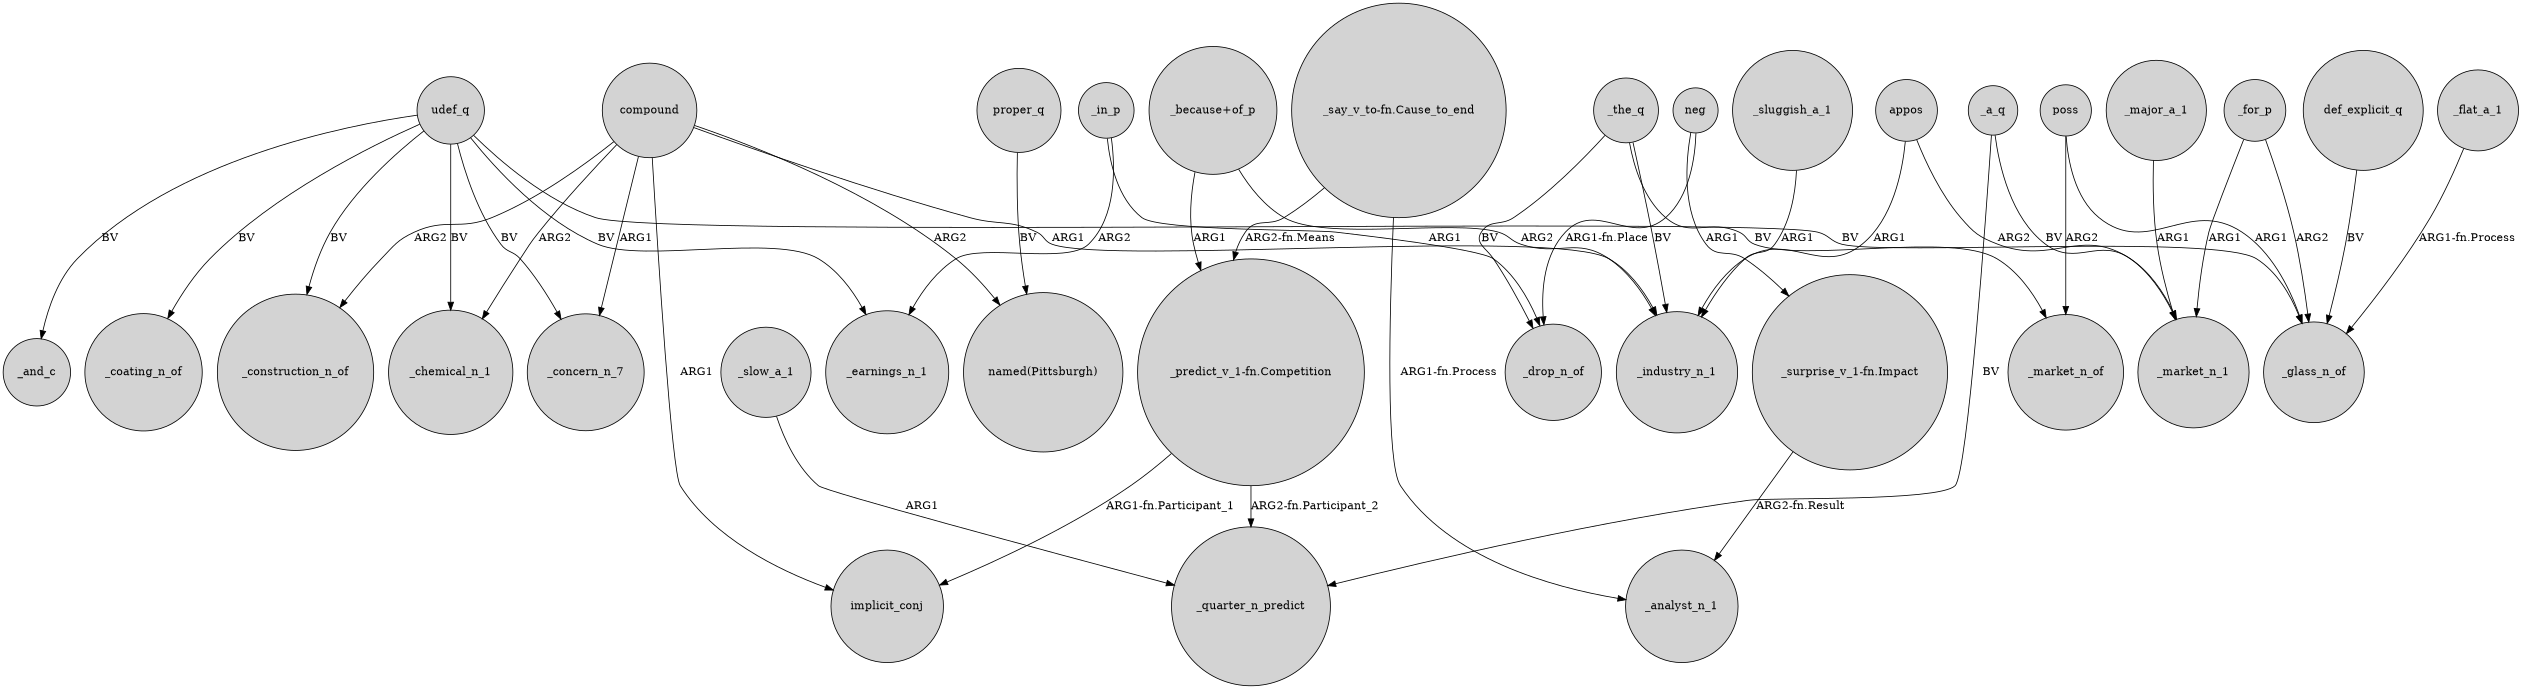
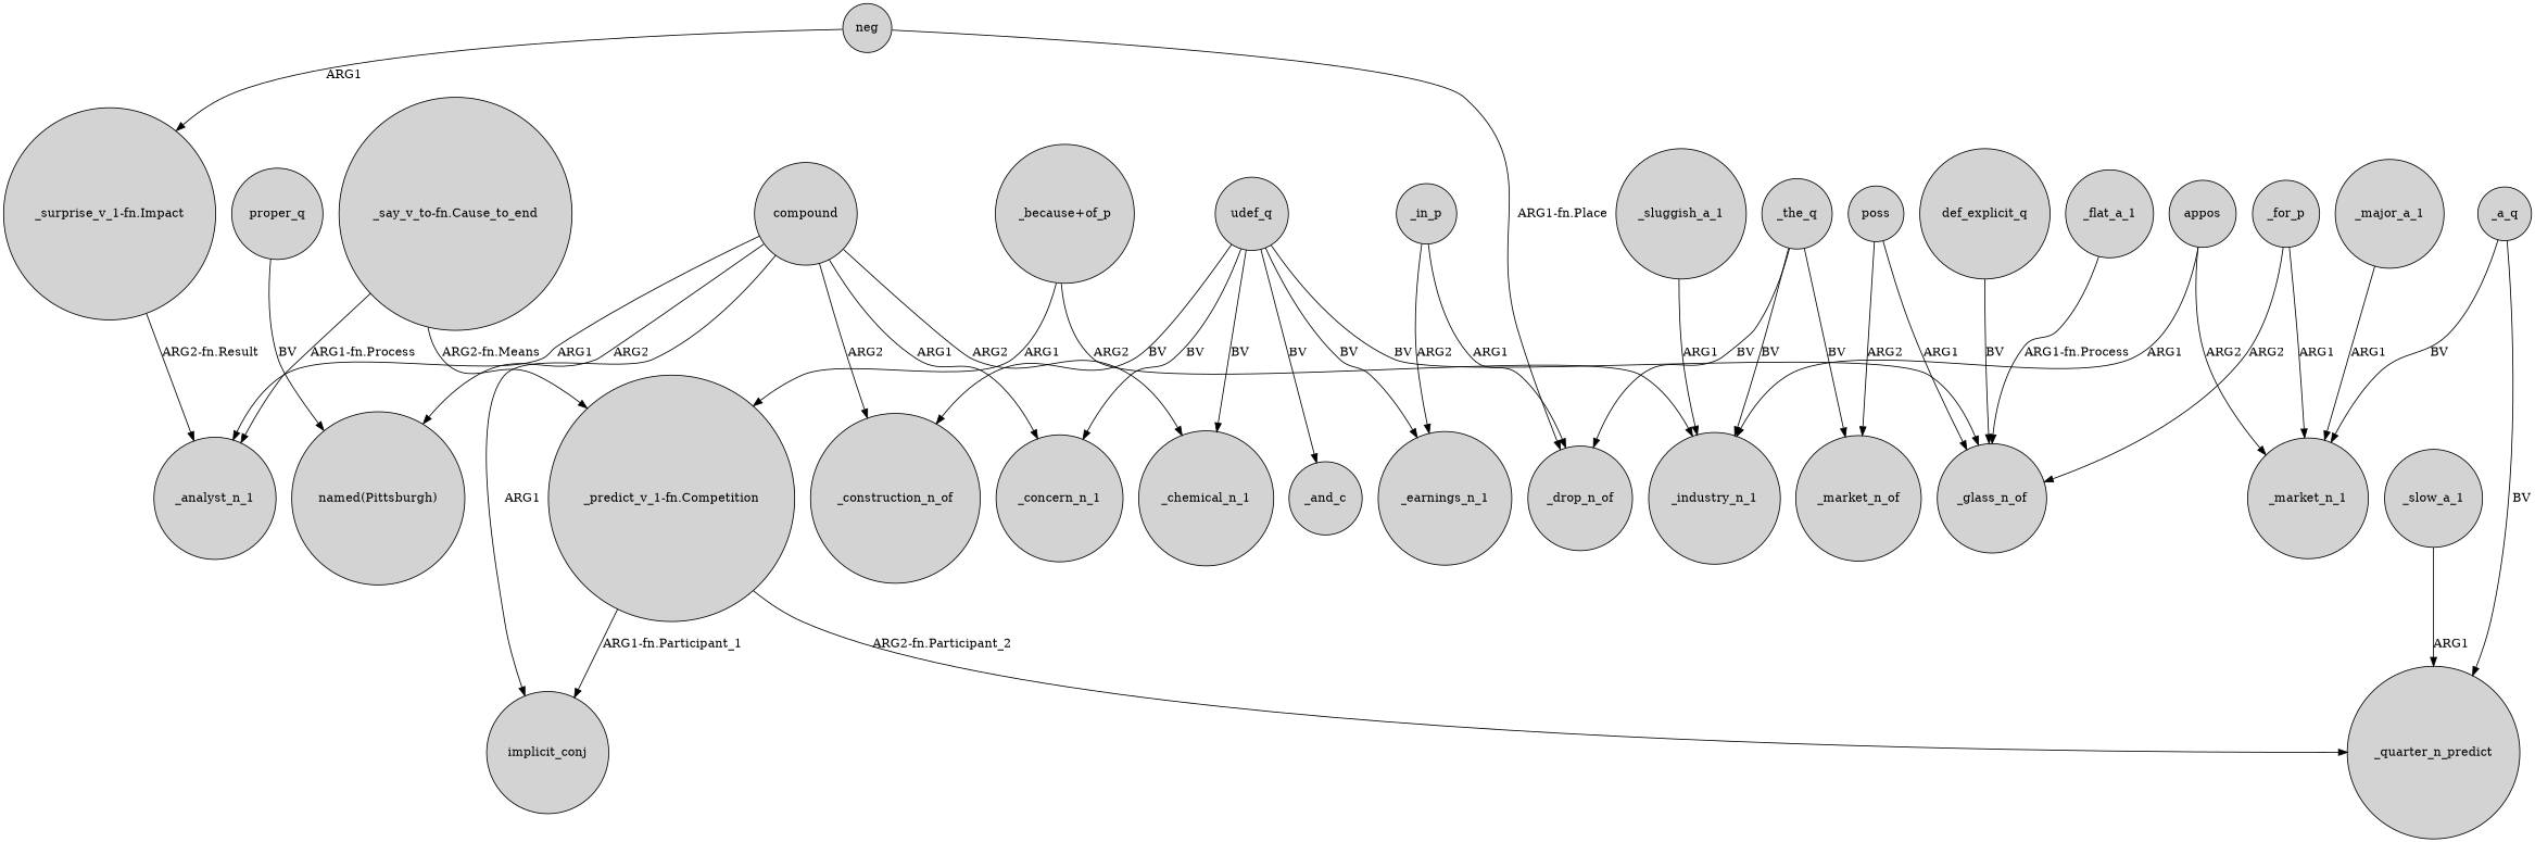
  digraph {
    node [shape=circle style=filled]
    _the_q
    _industry_n_1
    n3 [label=_market_n_of]
    _drop_n_of
    compound
    implicit_conj
    _chemical_n_1
    "named(Pittsburgh)"
-   _concern_n_1 [label=_concern_n_7]
+   _concern_n_1
    _construction_n_of
    udef_q
    _glass_n_of
    _and_c
    _earnings_n_1
-   _coating_n_of
    _flat_a_1
    _for_p
    _market_n_1
    "_because+of_p"
    "_predict_v_1-fn.Competition"
    n21 [label=_quarter_n_predict]
    _sluggish_a_1
    _slow_a_1
    _a_q
    _in_p
    appos
    _major_a_1
    poss
    def_explicit_q
    proper_q
    neg
    "_surprise_v_1-fn.Impact"
    _analyst_n_1
    "_say_v_to-fn.Cause_to_end"
    _the_q -> _industry_n_1 [label=BV]
    _the_q -> n3 [label=BV]
    _the_q -> _drop_n_of [label=BV]
-   compound -> _industry_n_1 [label=ARG1]
+   compound -> _analyst_n_1 [label=ARG1]
    compound -> implicit_conj [label=ARG1]
    compound -> _chemical_n_1 [label=ARG2]
    compound -> "named(Pittsburgh)" [label=ARG2]
    compound -> _concern_n_1 [label=ARG1]
    compound -> _construction_n_of [label=ARG2]
    udef_q -> _chemical_n_1 [label=BV]
    udef_q -> _concern_n_1 [label=BV]
    udef_q -> _construction_n_of [label=BV]
    udef_q -> _glass_n_of [label=BV]
    udef_q -> _and_c [label=BV]
    udef_q -> _earnings_n_1 [label=BV]
-   udef_q -> _coating_n_of [label=BV]
    _flat_a_1 -> _glass_n_of [label="ARG1-fn.Process"]
    _for_p -> _glass_n_of [label=ARG2]
    _for_p -> _market_n_1 [label=ARG1]
    "_because+of_p" -> _industry_n_1 [label=ARG2]
    "_because+of_p" -> "_predict_v_1-fn.Competition" [label=ARG1]
    "_predict_v_1-fn.Competition" -> implicit_conj [label="ARG1-fn.Participant_1"]
    "_predict_v_1-fn.Competition" -> n21 [label="ARG2-fn.Participant_2"]
    _sluggish_a_1 -> _industry_n_1 [label=ARG1]
    _slow_a_1 -> n21 [label=ARG1]
    _a_q -> _market_n_1 [label=BV]
    _a_q -> n21 [label=BV]
    _in_p -> _drop_n_of [label=ARG1]
    _in_p -> _earnings_n_1 [label=ARG2]
    appos -> _industry_n_1 [label=ARG1]
    appos -> _market_n_1 [label=ARG2]
    _major_a_1 -> _market_n_1 [label=ARG1]
    poss -> n3 [label=ARG2]
    poss -> _glass_n_of [label=ARG1]
    def_explicit_q -> _glass_n_of [label=BV]
    proper_q -> "named(Pittsburgh)" [label=BV]
    neg -> _drop_n_of [label="ARG1-fn.Place"]
    neg -> "_surprise_v_1-fn.Impact" [label=ARG1]
    "_surprise_v_1-fn.Impact" -> _analyst_n_1 [label="ARG2-fn.Result"]
    "_say_v_to-fn.Cause_to_end" -> "_predict_v_1-fn.Competition" [label="ARG2-fn.Means"]
    "_say_v_to-fn.Cause_to_end" -> _analyst_n_1 [label="ARG1-fn.Process"]
  }
